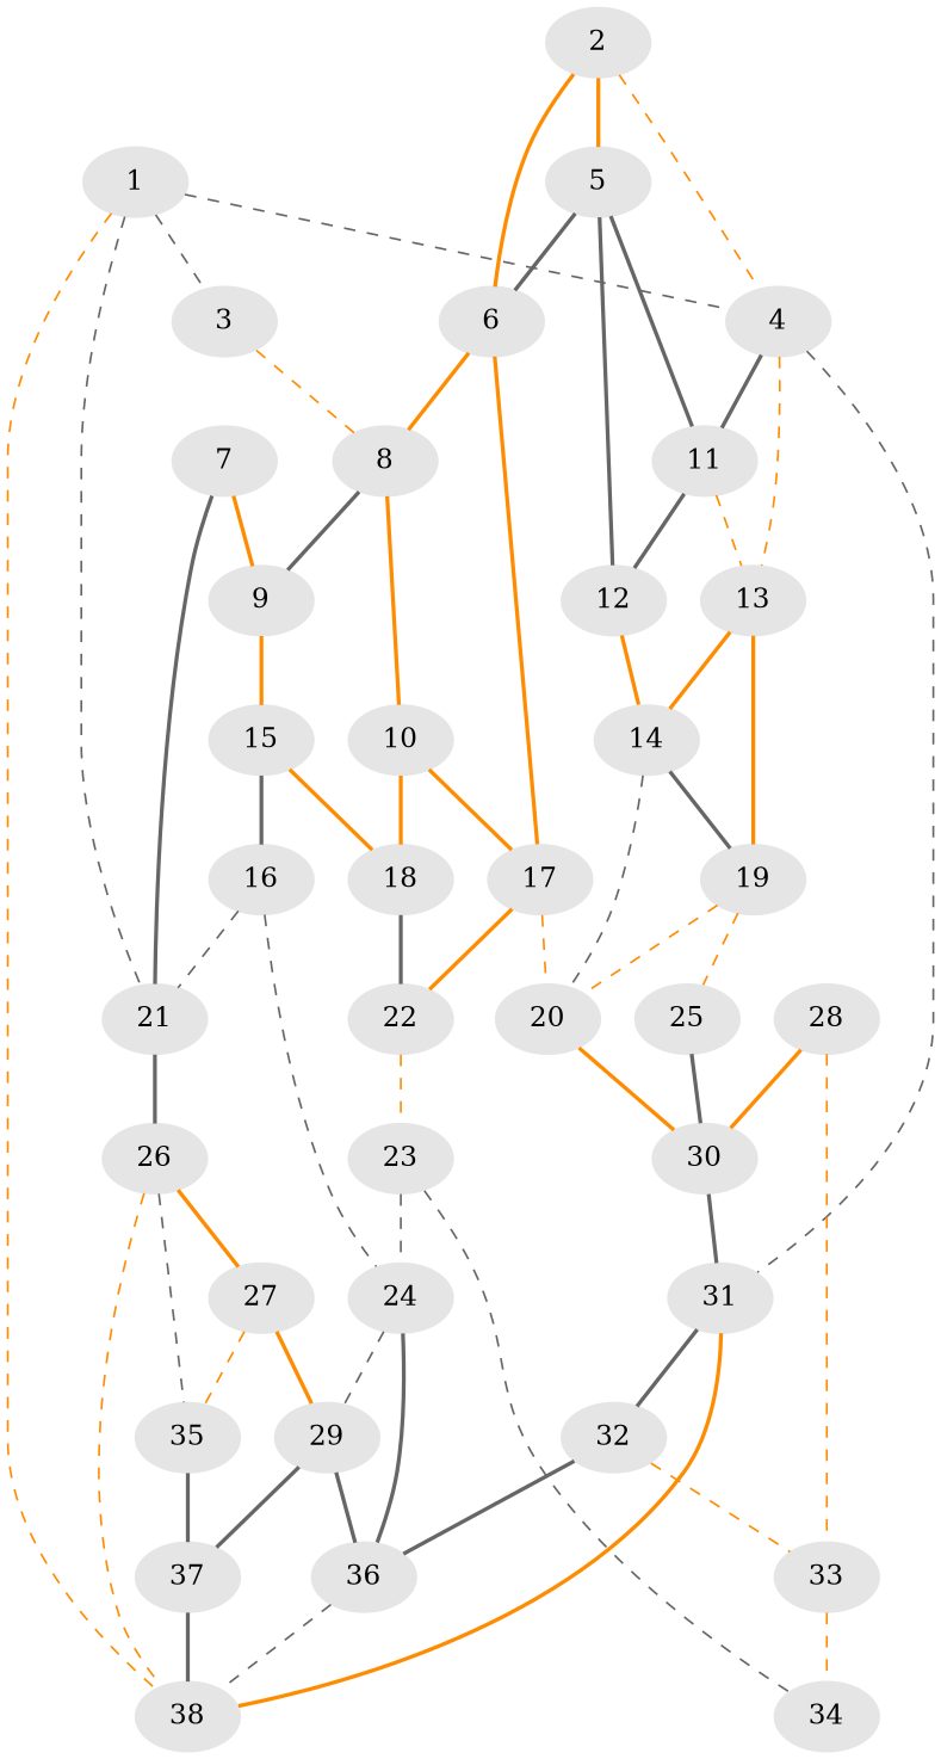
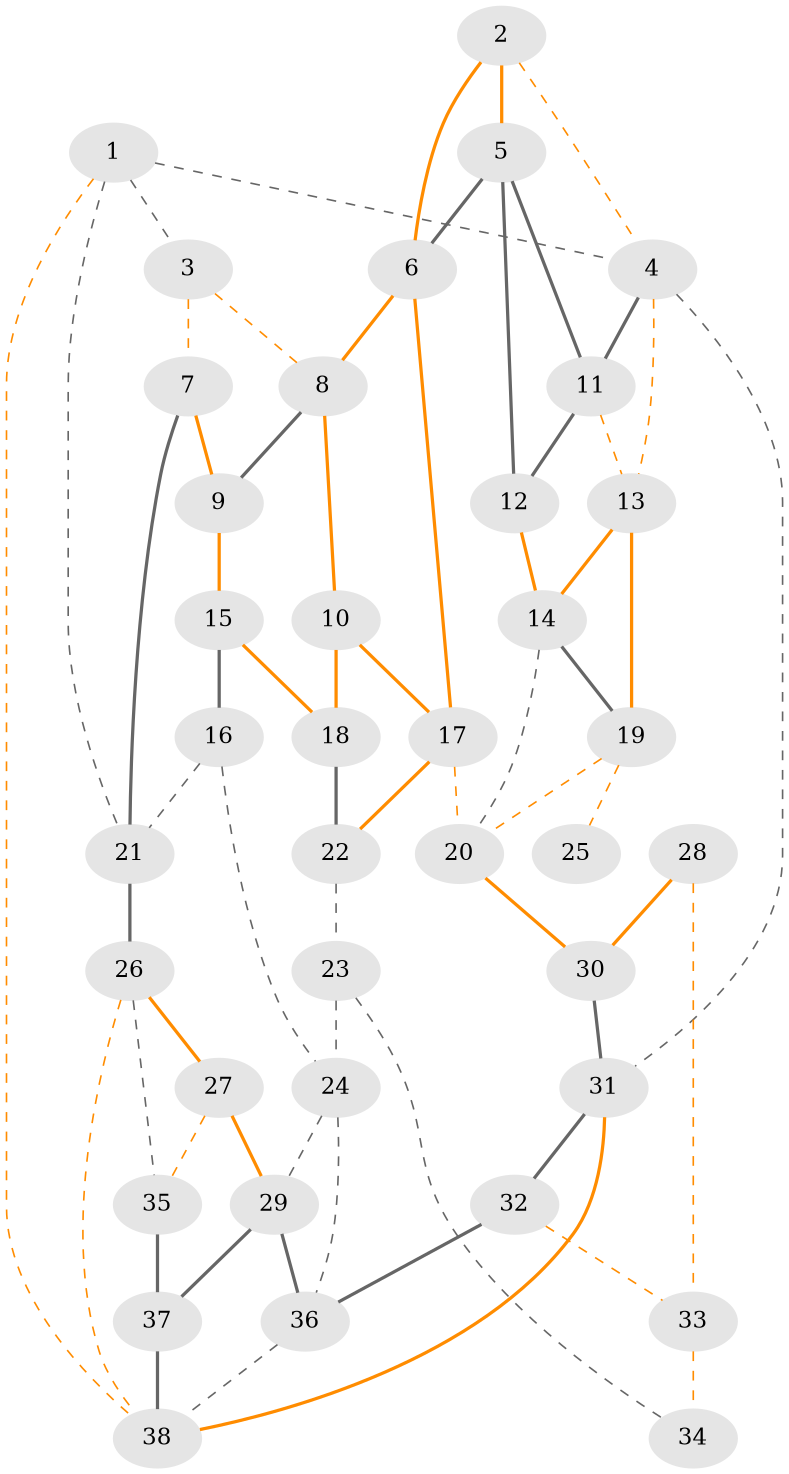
  graph {
    node [color=gray90 style=filled]
    edge [color=darkorange style=bold weight=1.0]
    1
    3
    4
    21
    38
    7
    8
    11
    13
    31
    26
    2
    5
    6
    12
    17
    9
    10
    14
    19
    32
    20
    22
    15
    18
    16
    25
    30
    24
    29
    36
    23
    27
    35
    34
    37
    28
    33
    1 -- 3 [color=gray40 style=dashed]
    1 -- 4 [color=gray40 style=dashed]
    1 -- 21 [color=gray40 style=dashed]
    1 -- 38 [style=dashed]
+   3 -- 7 [style=dashed]
    3 -- 8 [style=dashed]
    4 -- 11 [color=gray40]
    4 -- 13 [style=dashed]
    4 -- 31 [color=gray40 style=dashed]
    21 -- 26 [color=gray40]
    7 -- 21 [color=gray40]
    7 -- 9
    8 -- 9 [color=gray40]
    8 -- 10
    11 -- 13 [style=dashed]
    11 -- 12 [color=gray40]
    13 -- 14
    13 -- 19
    31 -- 38
    31 -- 32 [color=gray40]
    26 -- 38 [style=dashed]
    26 -- 27
    26 -- 35 [color=gray40 style=dashed]
    2 -- 4 [style=dashed]
    2 -- 5
    2 -- 6
    5 -- 11 [color=gray40]
    5 -- 6 [color=gray40]
    5 -- 12 [color=gray40]
    6 -- 8
    6 -- 17
    12 -- 14
    17 -- 20 [style=dashed]
    17 -- 22
    9 -- 15 [weight=2.0]
    10 -- 17
    10 -- 18
    14 -- 19 [color=gray40]
    14 -- 20 [color=gray40 style=dashed]
    19 -- 20 [style=dashed]
    19 -- 25 [style=dashed]
    32 -- 36 [color=gray40]
    32 -- 33 [style=dashed]
    20 -- 30
-   22 -- 23 [style=dashed]
+   22 -- 23 [color=gray40 style=dashed]
    15 -- 18
    15 -- 16 [color=gray40]
    18 -- 22 [color=gray40 weight=2.0]
    16 -- 21 [color=gray40 style=dashed]
    16 -- 24 [color=gray40 style=dashed]
-   25 -- 30 [color=gray40]
    30 -- 31 [color=gray40]
    24 -- 29 [color=gray40 style=dashed]
-   24 -- 36 [color=gray40]
+   24 -- 36 [color=gray40 style=dashed]
    29 -- 36 [color=gray40]
    29 -- 37 [color=gray40]
    36 -- 38 [color=gray40 style=dashed]
    23 -- 24 [color=gray40 style=dashed]
    23 -- 34 [color=gray40 style=dashed]
    27 -- 29
    27 -- 35 [style=dashed]
    35 -- 37 [color=gray40 weight=2.0]
    37 -- 38 [color=gray40]
    28 -- 30
    28 -- 33 [style=dashed weight=2.0]
    33 -- 34 [style=dashed weight=3.0]
  }
